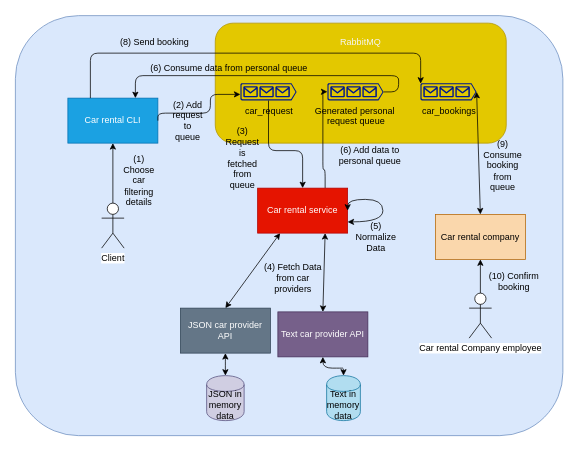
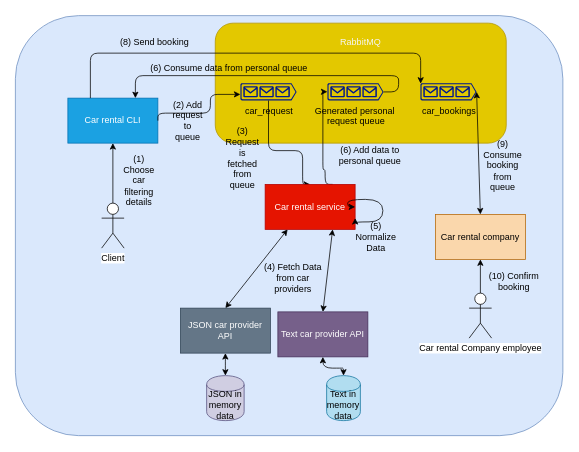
  <mxCell id="0" />
  <mxCell id="1" parent="0" />
  <mxCell id="2" value="" style="rounded=1;whiteSpace=wrap;html=1;fillColor=#dae8fc;strokeColor=#6c8ebf;" vertex="1" parent="1"><mxGeometry x="20" y="20" width="730" height="560" as="geometry" /></mxCell>
  <mxCell id="3" value="Car rental CLI" style="rounded=0;whiteSpace=wrap;html=1;fillColor=#1ba1e2;strokeColor=#006EAF;fontColor=#ffffff;" vertex="1" parent="1"><mxGeometry x="90" y="130" width="120" height="60" as="geometry" /></mxCell>
  <mxCell id="4" value="" style="edgeStyle=orthogonalEdgeStyle;rounded=0;orthogonalLoop=1;jettySize=auto;html=1;" edge="1" parent="1" source="5" target="3"><mxGeometry relative="1" as="geometry" /></mxCell>
  <mxCell id="5" value="Client" style="shape=umlActor;verticalLabelPosition=bottom;labelBackgroundColor=#ffffff;verticalAlign=top;html=1;outlineConnect=0;" vertex="1" parent="1"><mxGeometry x="135" y="270" width="30" height="60" as="geometry" /></mxCell>
  <mxCell id="6" value="" style="rounded=1;whiteSpace=wrap;html=1;align=center;fillColor=#e3c800;strokeColor=#B09500;fontColor=#ffffff;" vertex="1" parent="1"><mxGeometry x="286.5" y="30" width="388" height="160" as="geometry" /></mxCell>
  <mxCell id="7" style="orthogonalLoop=1;jettySize=auto;html=1;entryX=0.5;entryY=0;entryDx=0;entryDy=0;edgeStyle=orthogonalEdgeStyle;elbow=vertical;rounded=1;" edge="1" parent="1" source="8" target="16"><mxGeometry relative="1" as="geometry"><Array as="points"><mxPoint x="358" y="200" /><mxPoint x="403" y="200" /></Array></mxGeometry></mxCell>
  <mxCell id="8" value="car_request" style="aspect=fixed;pointerEvents=1;shadow=0;dashed=0;html=1;strokeColor=none;labelPosition=center;verticalLabelPosition=bottom;verticalAlign=top;align=center;fillColor=#00188D;shape=mxgraph.azure.queue_generic" vertex="1" parent="1"><mxGeometry x="320" y="110" width="75" height="23" as="geometry" /></mxCell>
  <mxCell id="9" style="edgeStyle=orthogonalEdgeStyle;orthogonalLoop=1;jettySize=auto;html=1;exitX=1;exitY=0.51;exitDx=0;exitDy=0;exitPerimeter=0;startArrow=none;startFill=0;rounded=1;" edge="1" parent="1" source="10"><mxGeometry relative="1" as="geometry"><mxPoint x="180" y="130" as="targetPoint" /><Array as="points"><mxPoint x="531" y="122" /><mxPoint x="531" y="100" /><mxPoint x="180" y="100" /></Array></mxGeometry></mxCell>
  <mxCell id="10" value="Generated personal&amp;nbsp;&lt;br&gt;request queue" style="aspect=fixed;pointerEvents=1;shadow=0;dashed=0;html=1;strokeColor=none;labelPosition=center;verticalLabelPosition=bottom;verticalAlign=top;align=center;fillColor=#00188D;shape=mxgraph.azure.queue_generic" vertex="1" parent="1"><mxGeometry x="436" y="110" width="75" height="23" as="geometry" /></mxCell>
  <mxCell id="11" value="car_bookings&lt;br&gt;" style="aspect=fixed;pointerEvents=1;shadow=0;dashed=0;html=1;strokeColor=none;labelPosition=center;verticalLabelPosition=bottom;verticalAlign=top;align=center;fillColor=#00188D;shape=mxgraph.azure.queue_generic" vertex="1" parent="1"><mxGeometry x="560" y="110" width="75" height="23" as="geometry" /></mxCell>
  <mxCell id="12" value="" style="endArrow=classic;html=1;exitX=1;exitY=0.5;exitDx=0;exitDy=0;edgeStyle=orthogonalEdgeStyle;rounded=1;" edge="1" parent="1" source="3"><mxGeometry width="50" height="50" relative="1" as="geometry"><mxPoint x="30" y="620" as="sourcePoint" /><mxPoint x="320" y="125" as="targetPoint" /><Array as="points"><mxPoint x="210" y="150" /><mxPoint x="280" y="150" /><mxPoint x="280" y="125" /></Array></mxGeometry></mxCell>
  <mxCell id="13" style="orthogonalLoop=1;jettySize=auto;html=1;exitX=0.25;exitY=1;exitDx=0;exitDy=0;entryX=0.5;entryY=0;entryDx=0;entryDy=0;startArrow=classic;startFill=1;" edge="1" parent="1" source="16" target="19"><mxGeometry relative="1" as="geometry" /></mxCell>
  <mxCell id="14" style="orthogonalLoop=1;jettySize=auto;html=1;exitX=0.75;exitY=1;exitDx=0;exitDy=0;entryX=0.5;entryY=0;entryDx=0;entryDy=0;startArrow=classic;startFill=1;" edge="1" parent="1" source="16" target="20"><mxGeometry relative="1" as="geometry" /></mxCell>
  <mxCell id="15" style="edgeStyle=orthogonalEdgeStyle;orthogonalLoop=1;jettySize=auto;html=1;exitX=0.75;exitY=0;exitDx=0;exitDy=0;entryX=0;entryY=0.5;entryDx=0;entryDy=0;entryPerimeter=0;startArrow=none;startFill=0;rounded=1;" edge="1" parent="1" source="16" target="10"><mxGeometry relative="1" as="geometry"><Array as="points"><mxPoint x="433" y="225" /><mxPoint x="430" y="225" /><mxPoint x="430" y="122" /></Array></mxGeometry></mxCell>
- <mxCell id="16" value="Car rental service" style="rounded=0;whiteSpace=wrap;html=1;fillColor=#e51400;strokeColor=#B20000;fontColor=#ffffff;" vertex="1" parent="1"><mxGeometry x="343" y="250" width="120" height="60" as="geometry" /></mxCell>
+ <mxCell id="16" value="Car rental service" style="rounded=0;whiteSpace=wrap;html=1;fillColor=#e51400;strokeColor=#B20000;fontColor=#ffffff;" vertex="1" parent="1"><mxGeometry x="353" y="245" width="120" height="60" as="geometry" /></mxCell>
  <mxCell id="17" value="RabbitMQ" style="text;html=1;strokeColor=none;fillColor=none;align=center;verticalAlign=middle;whiteSpace=wrap;rounded=0;fontColor=#F5F5F5;" vertex="1" parent="1"><mxGeometry x="411" y="40" width="139" height="29" as="geometry" /></mxCell>
  <mxCell id="18" style="edgeStyle=orthogonalEdgeStyle;curved=1;orthogonalLoop=1;jettySize=auto;html=1;exitX=0.5;exitY=1;exitDx=0;exitDy=0;entryX=0.5;entryY=0;entryDx=0;entryDy=0;startArrow=classic;startFill=1;" edge="1" parent="1" source="19" target="21"><mxGeometry relative="1" as="geometry" /></mxCell>
  <mxCell id="19" value="JSON car provider API" style="rounded=0;whiteSpace=wrap;html=1;fillColor=#647687;strokeColor=#314354;fontColor=#ffffff;" vertex="1" parent="1"><mxGeometry x="240" y="410" width="120" height="60" as="geometry" /></mxCell>
  <mxCell id="20" value="Text car provider API" style="rounded=0;whiteSpace=wrap;html=1;fillColor=#76608a;strokeColor=#432D57;fontColor=#ffffff;" vertex="1" parent="1"><mxGeometry x="370" y="415" width="120" height="60" as="geometry" /></mxCell>
  <mxCell id="21" value="JSON in memory data" style="shape=cylinder;whiteSpace=wrap;html=1;boundedLbl=1;backgroundOutline=1;fillColor=#d0cee2;strokeColor=#56517e;" vertex="1" parent="1"><mxGeometry x="275" y="500" width="50" height="60" as="geometry" /></mxCell>
  <mxCell id="22" value="Text in memory data" style="shape=cylinder;whiteSpace=wrap;html=1;boundedLbl=1;backgroundOutline=1;fillColor=#b1ddf0;strokeColor=#10739e;" vertex="1" parent="1"><mxGeometry x="435" y="500" width="45" height="60" as="geometry" /></mxCell>
  <mxCell id="23" style="edgeStyle=orthogonalEdgeStyle;curved=1;orthogonalLoop=1;jettySize=auto;html=1;exitX=0.5;exitY=1;exitDx=0;exitDy=0;entryX=0.5;entryY=0;entryDx=0;entryDy=0;startArrow=classic;startFill=1;" edge="1" parent="1" source="20" target="22"><mxGeometry relative="1" as="geometry"><mxPoint x="310" y="480" as="sourcePoint" /><mxPoint x="310" y="510" as="targetPoint" /><Array as="points"><mxPoint x="455" y="490" /><mxPoint x="455" y="490" /></Array></mxGeometry></mxCell>
  <mxCell id="24" style="rounded=0;orthogonalLoop=1;jettySize=auto;html=1;exitX=0.5;exitY=0;exitDx=0;exitDy=0;entryX=1;entryY=0.51;entryDx=0;entryDy=0;entryPerimeter=0;startArrow=classic;startFill=1;" edge="1" parent="1" source="25" target="11"><mxGeometry relative="1" as="geometry" /></mxCell>
  <mxCell id="25" value="Car rental company" style="rounded=0;whiteSpace=wrap;html=1;fillColor=#fad7ac;strokeColor=#b46504;" vertex="1" parent="1"><mxGeometry x="580" y="285" width="120" height="60" as="geometry" /></mxCell>
  <mxCell id="26" style="edgeStyle=orthogonalEdgeStyle;rounded=1;orthogonalLoop=1;jettySize=auto;html=1;exitX=0.25;exitY=0;exitDx=0;exitDy=0;entryX=0.005;entryY=0.03;entryDx=0;entryDy=0;entryPerimeter=0;startArrow=none;startFill=0;" edge="1" parent="1" source="3" target="11"><mxGeometry relative="1" as="geometry"><Array as="points"><mxPoint x="120" y="70" /><mxPoint x="560" y="70" /></Array></mxGeometry></mxCell>
  <mxCell id="27" style="edgeStyle=orthogonalEdgeStyle;rounded=1;orthogonalLoop=1;jettySize=auto;html=1;exitX=0.5;exitY=0;exitDx=0;exitDy=0;exitPerimeter=0;entryX=0.5;entryY=1;entryDx=0;entryDy=0;startArrow=none;startFill=0;" edge="1" parent="1" source="28" target="25"><mxGeometry relative="1" as="geometry" /></mxCell>
  <mxCell id="28" value="Car rental Company employee&lt;br&gt;" style="shape=umlActor;verticalLabelPosition=bottom;labelBackgroundColor=#ffffff;verticalAlign=top;html=1;outlineConnect=0;" vertex="1" parent="1"><mxGeometry x="625" y="390" width="30" height="60" as="geometry" /></mxCell>
  <mxCell id="29" value="(2) Add request to queue" style="text;html=1;strokeColor=none;fillColor=none;align=center;verticalAlign=middle;whiteSpace=wrap;rounded=0;" vertex="1" parent="1"><mxGeometry x="230" y="150" width="40" height="20" as="geometry" /></mxCell>
  <mxCell id="30" value="(3) Request is fetched from queue" style="text;html=1;strokeColor=none;fillColor=none;align=center;verticalAlign=middle;whiteSpace=wrap;rounded=0;" vertex="1" parent="1"><mxGeometry x="303" y="200" width="40" height="20" as="geometry" /></mxCell>
  <mxCell id="31" value="(4) Fetch Data from car providers" style="text;html=1;strokeColor=none;fillColor=none;align=center;verticalAlign=middle;whiteSpace=wrap;rounded=0;" vertex="1" parent="1"><mxGeometry x="343" y="340" width="95" height="60" as="geometry" /></mxCell>
  <mxCell id="32" style="edgeStyle=orthogonalEdgeStyle;rounded=1;orthogonalLoop=1;jettySize=auto;html=1;exitX=1;exitY=0.75;exitDx=0;exitDy=0;entryX=1;entryY=0.5;entryDx=0;entryDy=0;startArrow=classic;startFill=1;curved=1;" edge="1" parent="1" source="16" target="16"><mxGeometry relative="1" as="geometry"><Array as="points"><mxPoint x="510" y="295" /><mxPoint x="510" y="265" /><mxPoint x="463" y="265" /></Array></mxGeometry></mxCell>
  <mxCell id="33" value="(5) Normalize Data" style="text;html=1;strokeColor=none;fillColor=none;align=center;verticalAlign=middle;whiteSpace=wrap;rounded=0;" vertex="1" parent="1"><mxGeometry x="480.5" y="305" width="40" height="20" as="geometry" /></mxCell>
  <mxCell id="34" value="(6) Add data to personal queue" style="text;html=1;strokeColor=none;fillColor=none;align=center;verticalAlign=middle;whiteSpace=wrap;rounded=0;" vertex="1" parent="1"><mxGeometry x="436" y="182" width="114" height="48" as="geometry" /></mxCell>
  <mxCell id="35" value="(6) Consume data from personal queue" style="text;html=1;strokeColor=none;fillColor=none;align=center;verticalAlign=middle;whiteSpace=wrap;rounded=0;fontColor=#000000;" vertex="1" parent="1"><mxGeometry x="190" y="80" width="230" height="20" as="geometry" /></mxCell>
  <mxCell id="36" value="(8) Send booking&amp;nbsp;" style="text;html=1;strokeColor=none;fillColor=none;align=center;verticalAlign=middle;whiteSpace=wrap;rounded=0;fontColor=#000000;" vertex="1" parent="1"><mxGeometry x="135" y="45" width="145" height="20" as="geometry" /></mxCell>
  <mxCell id="37" value="(10) Confirm booking" style="text;html=1;strokeColor=none;fillColor=none;align=center;verticalAlign=middle;whiteSpace=wrap;rounded=0;fontColor=#000000;" vertex="1" parent="1"><mxGeometry x="650" y="348" width="70" height="52" as="geometry" /></mxCell>
  <mxCell id="38" value="(9) Consume booking from queue" style="text;html=1;strokeColor=none;fillColor=none;align=center;verticalAlign=middle;whiteSpace=wrap;rounded=0;fontColor=#000000;" vertex="1" parent="1"><mxGeometry x="650" y="210" width="40" height="20" as="geometry" /></mxCell>
  <mxCell id="39" value="(1)&lt;br&gt;Choose car filtering details" style="text;html=1;strokeColor=none;fillColor=none;align=center;verticalAlign=middle;whiteSpace=wrap;rounded=0;fontColor=#000000;" vertex="1" parent="1"><mxGeometry x="165" y="210" width="40" height="60" as="geometry" /></mxCell>
